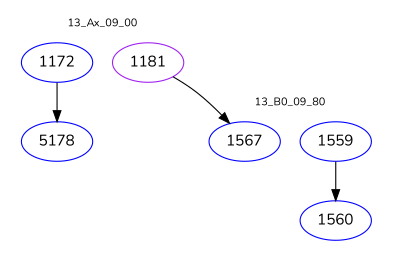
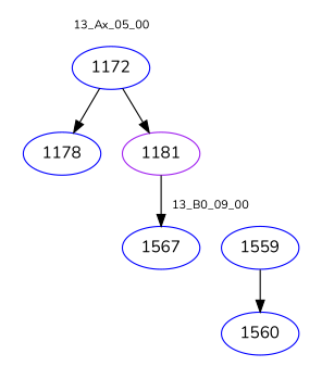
  digraph {
    fontname=Nunito
    node [color=blue fontname=Nunito]
    edge [color=black fontname=Nunito]
    n1 [label=1172]
-   n2 [label=5178]
+   n2 [label=1178]
    n3 [color=purple label=1181]
    n4 [label=1559]
    n5 [label=1560]
    n6 [label=1567]
    subgraph cluster_1 {
      color=white
      fontsize=10
-     label="13_Ax_09_00"
+     label="13_Ax_05_00"
      n1
      n2
      n3
    }
    subgraph cluster_2 {
      color=white
      fontsize=10
-     label="13_B0_09_80"
+     label="13_B0_09_00"
      n4
      n5
      n6
    }
    n1 -> n2
+   n1 -> n3
    n3 -> n6
    n4 -> n5
  }
